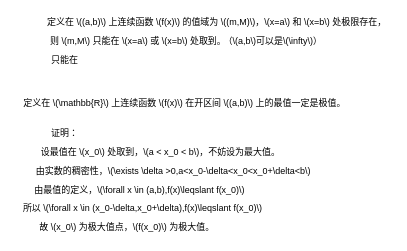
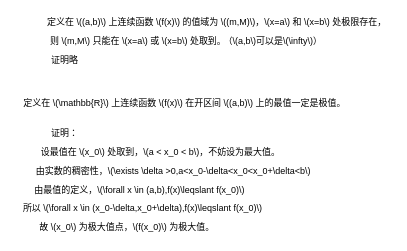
  <mxCell id="0" />
  <mxCell id="1" parent="0" />
  <mxCell id="2" value="定义在 \(\mathbb{R}\) 上连续函数 \(f(x)\) 在开区间 \((a,b)\) 上的最值一定是极值。" style="text;html=1;align=center;verticalAlign=middle;resizable=0;points=[];autosize=1;strokeColor=none;fillColor=none;" vertex="1" parent="1"><mxGeometry x="20" y="128" width="450" height="20" as="geometry" /></mxCell>
  <mxCell id="3" value="证明：" style="text;html=1;align=center;verticalAlign=middle;resizable=0;points=[];autosize=1;strokeColor=none;fillColor=none;" vertex="1" parent="1"><mxGeometry x="60" y="168" width="50" height="20" as="geometry" /></mxCell>
  <mxCell id="4" value="设最值在 \(x_0\) 处取到，\(a &amp;lt; x_0 &amp;lt; b\)，不妨设为最大值。" style="text;html=1;align=center;verticalAlign=middle;resizable=1;points=[];autosize=1;strokeColor=none;fillColor=none;movable=1;rotatable=1;deletable=1;editable=1;connectable=1;" vertex="1" parent="1"><mxGeometry x="50" y="193" width="325" height="20" as="geometry" /></mxCell>
  <mxCell id="5" value="由实数的稠密性，\(\exists \delta &amp;gt;0,a&amp;lt;x_0-\delta&amp;lt;x_0&amp;lt;x_0+\delta&amp;lt;b\)" style="text;html=1;align=center;verticalAlign=middle;resizable=0;points=[];autosize=1;strokeColor=none;fillColor=none;" vertex="1" parent="1"><mxGeometry x="40" y="218" width="380" height="20" as="geometry" /></mxCell>
  <mxCell id="6" value="由最值的定义，\(\forall x \in (a,b),f(x)\leqslant f(x_0)\)" style="text;html=1;align=center;verticalAlign=middle;resizable=1;points=[];autosize=1;strokeColor=none;fillColor=none;movable=1;rotatable=1;deletable=1;editable=1;connectable=1;" vertex="1" parent="1"><mxGeometry x="40" y="243" width="290" height="20" as="geometry" /></mxCell>
  <mxCell id="7" value="所以 \(\forall x \in (x_0-\delta,x_0+\delta),f(x)\leqslant f(x_0)\)" style="text;html=1;align=center;verticalAlign=middle;resizable=1;points=[];autosize=1;strokeColor=none;fillColor=none;movable=1;rotatable=1;deletable=1;editable=1;connectable=1;" vertex="1" parent="1"><mxGeometry x="26" y="268" width="325" height="20" as="geometry" /></mxCell>
  <mxCell id="8" value="故 \(x_0\) 为极大值点，\(f(x_0)\) 为极大值。" style="text;html=1;align=center;verticalAlign=middle;resizable=0;points=[];autosize=1;strokeColor=none;fillColor=none;" vertex="1" parent="1"><mxGeometry x="45" y="293" width="245" height="20" as="geometry" /></mxCell>
  <mxCell id="9" value="定义在 \((a,b)\) 上连续函数 \(f(x)\) 的值域为 \((m,M)\)，\(x=a\) 和 \(x=b\) 处极限存在，" style="text;html=1;align=center;verticalAlign=middle;resizable=0;points=[];autosize=1;strokeColor=none;fillColor=none;" vertex="1" parent="1"><mxGeometry x="55" y="20" width="465" height="20" as="geometry" /></mxCell>
  <mxCell id="10" value="则 \(m,M\) 只能在 \(x=a\) 或 \(x=b\) 处取到。" style="text;html=1;align=center;verticalAlign=middle;resizable=1;points=[];autosize=1;strokeColor=none;fillColor=none;movable=1;rotatable=1;deletable=1;editable=1;connectable=1;" vertex="1" parent="1"><mxGeometry x="60" y="45" width="245" height="20" as="geometry" /></mxCell>
  <mxCell id="11" value="（\(a,b\)可以是\(\infty\)）" style="text;html=1;align=center;verticalAlign=middle;resizable=0;points=[];autosize=1;strokeColor=none;fillColor=none;" vertex="1" parent="1"><mxGeometry x="290" y="45" width="145" height="20" as="geometry" /></mxCell>
- <mxCell id="12" value="只能在" style="text;html=1;align=center;verticalAlign=middle;resizable=0;points=[];autosize=1;strokeColor=none;fillColor=none;" vertex="1" parent="1"><mxGeometry x="60" y="70" width="50" height="20" as="geometry" /></mxCell>
+ <mxCell id="12" value="证明略" style="text;html=1;align=center;verticalAlign=middle;resizable=0;points=[];autosize=1;strokeColor=none;fillColor=none;" vertex="1" parent="1"><mxGeometry x="60" y="70" width="50" height="20" as="geometry" /></mxCell>
